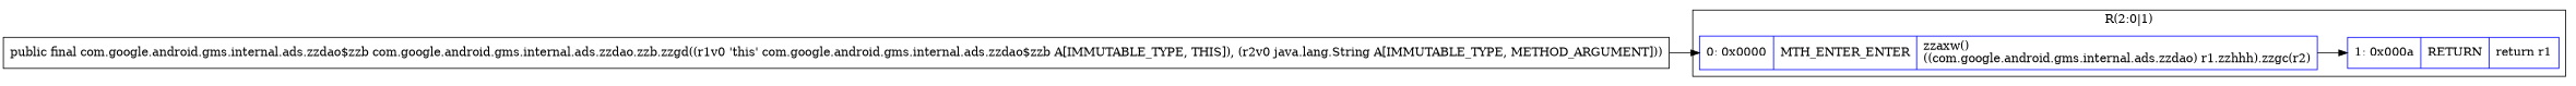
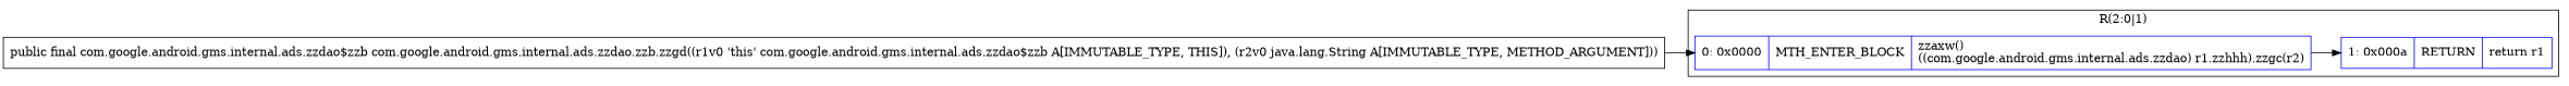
  digraph {
    rankdir=LR
    node [color=blue shape=record]
-   n1 [label="{0\:\ 0x0000|MTH_ENTER_ENTER\l|zzaxw()\l((com.google.android.gms.internal.ads.zzdao) r1.zzhhh).zzgc(r2)\l}"]
+   n1 [label="{0\:\ 0x0000|MTH_ENTER_BLOCK\l|zzaxw()\l((com.google.android.gms.internal.ads.zzdao) r1.zzhhh).zzgc(r2)\l}"]
    n2 [label="{1\:\ 0x000a|RETURN\l|return r1\l}"]
    n3 [label="{public final com.google.android.gms.internal.ads.zzdao$zzb com.google.android.gms.internal.ads.zzdao.zzb.zzgd((r1v0 'this' com.google.android.gms.internal.ads.zzdao$zzb A[IMMUTABLE_TYPE, THIS]), (r2v0 java.lang.String A[IMMUTABLE_TYPE, METHOD_ARGUMENT])) }" color=""]
    subgraph cluster_1 {
      label="R(2:0|1)"
      n1
      n2
    }
    n1 -> n2
    n3 -> n1
  }
